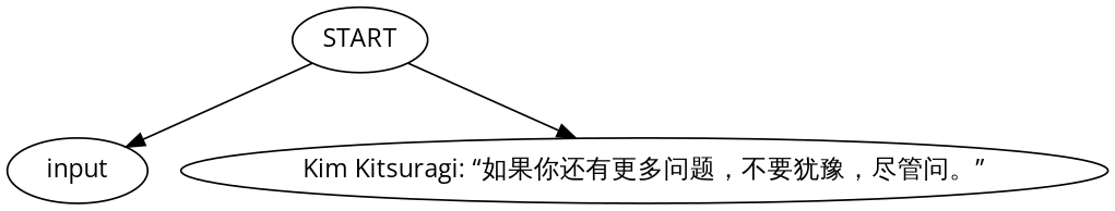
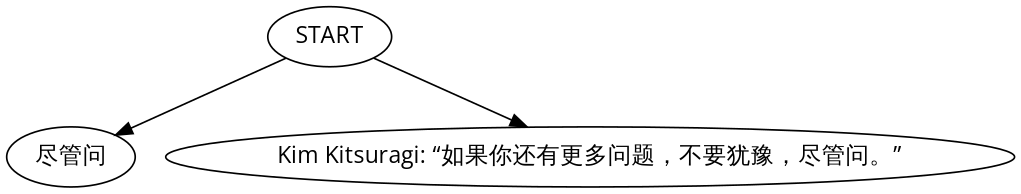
  digraph {
    fontname="Open Sans"
    node [fontname="Open Sans"]
    edge [fontname="Open Sans"]
    n1 [label=START]
-   n2 [label=input]
+   n2 [label="尽管问"]
    n3 [label="Kim Kitsuragi: “如果你还有更多问题，不要犹豫，尽管问。”"]
    n1 -> n2
    n1 -> n3
  }
